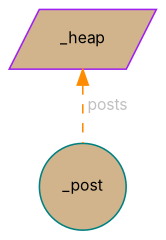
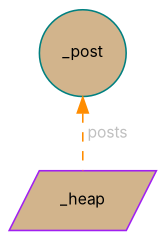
  digraph {
    fontname=Inter
    node [fillcolor=tan fontname=Inter fontsize=10 style=filled]
    n1 [color=purple fontcolor=black height=0.2 label=_heap shape=parallelogram width=0.4]
    n2 [color=teal height=0.2 label=_post shape=circle width=0.4]
-   n1 -> n2 [color=darkorange dir=back fontcolor=grey fontname=Inter fontsize=10 label=" posts" labelfontname=Helvetica labelfontsize=10 style=dashed]
+   n2 -> n1 [color=darkorange dir=back fontcolor=grey fontname=Inter fontsize=10 label=" posts" labelfontname=Helvetica labelfontsize=10 style=dashed]
  }
